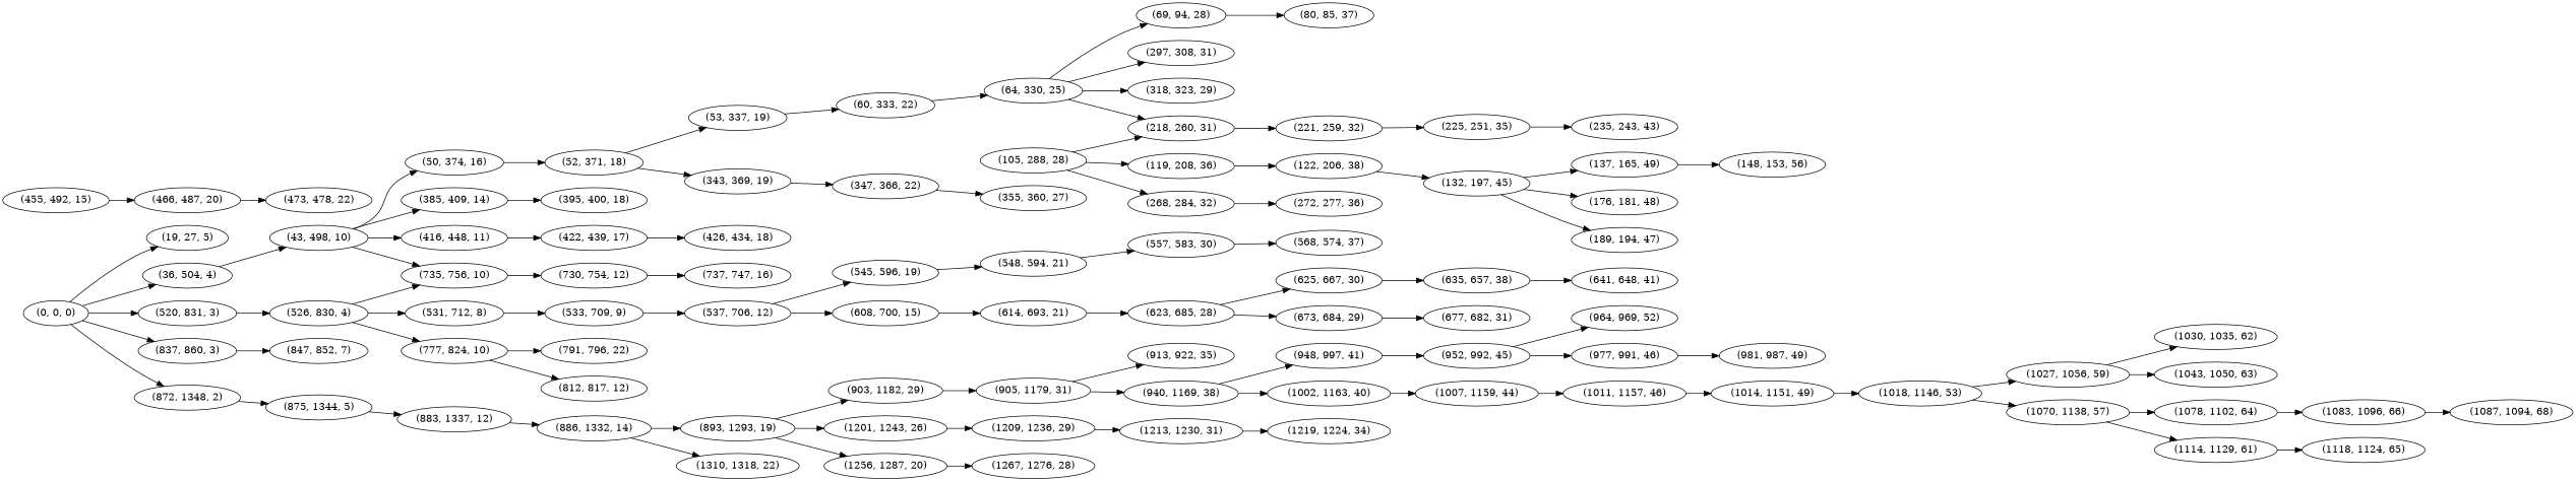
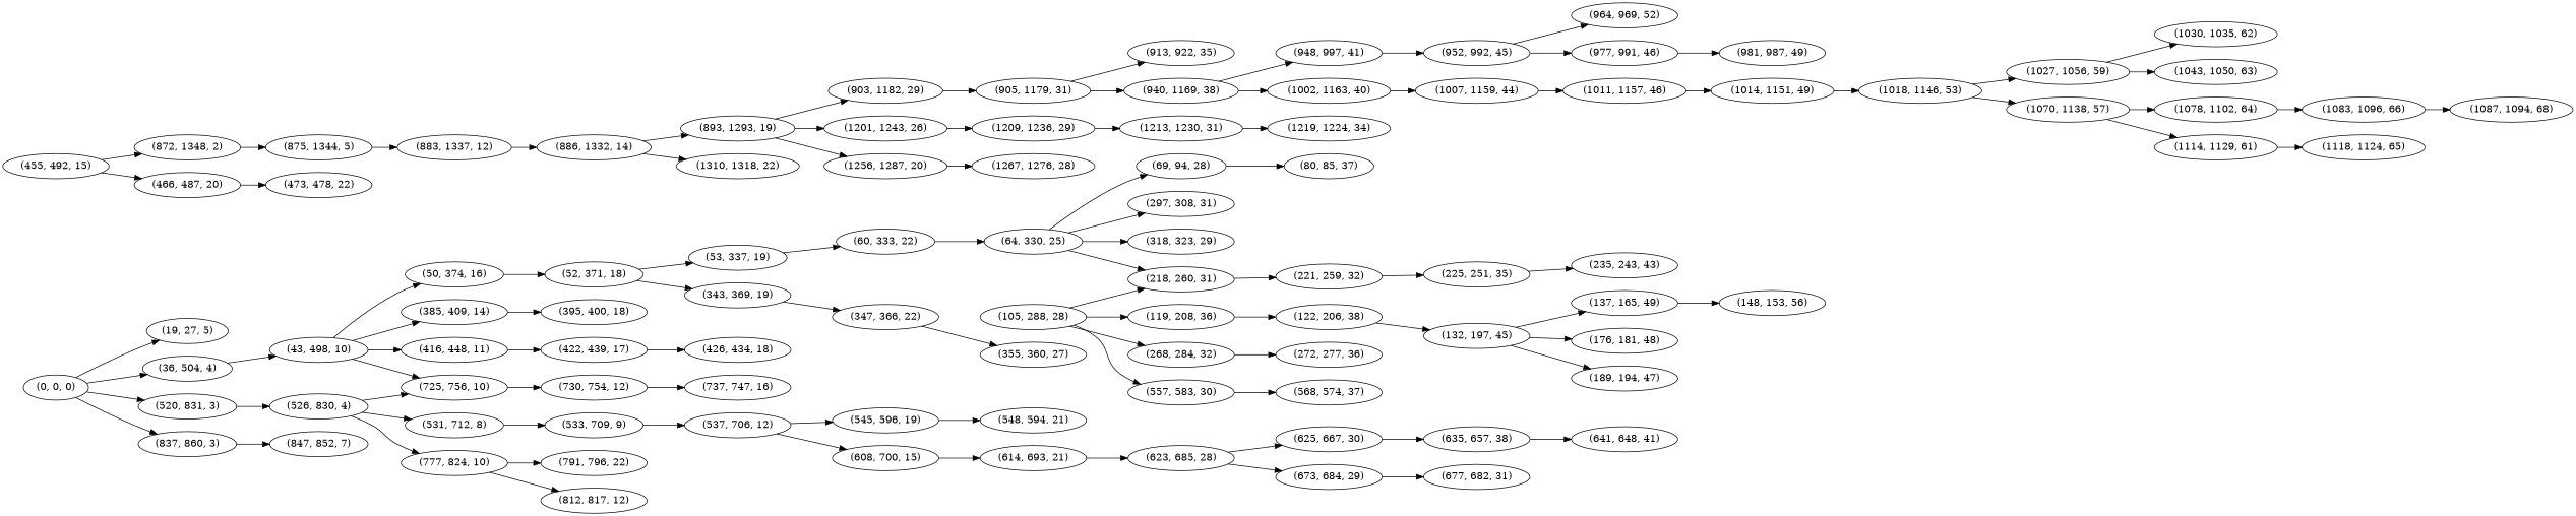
  digraph {
    rankdir=LR
    "(0, 0, 0)"
    "(19, 27, 5)"
    "(36, 504, 4)"
    "(520, 831, 3)"
    "(837, 860, 3)"
    "(872, 1348, 2)"
    "(43, 498, 10)"
    "(526, 830, 4)"
    "(847, 852, 7)"
    "(875, 1344, 5)"
    "(50, 374, 16)"
    "(385, 409, 14)"
    "(416, 448, 11)"
-   "(725, 756, 10)" [label="(735, 756, 10)"]
+   "(725, 756, 10)"
    "(52, 371, 18)"
    "(395, 400, 18)"
    "(422, 439, 17)"
    "(455, 492, 15)"
    "(466, 487, 20)"
    "(53, 337, 19)"
    "(343, 369, 19)"
    "(60, 333, 22)"
    "(347, 366, 22)"
    "(64, 330, 25)"
    "(69, 94, 28)"
    "(297, 308, 31)"
    "(318, 323, 29)"
    "(218, 260, 31)"
    "(80, 85, 37)"
    "(105, 288, 28)"
    "(119, 208, 36)"
    "(268, 284, 32)"
    "(122, 206, 38)"
    "(221, 259, 32)"
    "(272, 277, 36)"
    "(132, 197, 45)"
    "(137, 165, 49)"
    "(176, 181, 48)"
    "(189, 194, 47)"
    "(148, 153, 56)"
    "(225, 251, 35)"
    "(235, 243, 43)"
    "(355, 360, 27)"
    "(426, 434, 18)"
    "(473, 478, 22)"
    "(531, 712, 8)"
    "(777, 824, 10)"
    "(533, 709, 9)"
    "(730, 754, 12)"
    "(791, 796, 22)"
    "(812, 817, 12)"
    "(537, 706, 12)"
    "(545, 596, 19)"
    "(608, 700, 15)"
    "(548, 594, 21)"
    "(614, 693, 21)"
    "(557, 583, 30)"
    "(568, 574, 37)"
    "(623, 685, 28)"
    "(625, 667, 30)"
    "(673, 684, 29)"
    "(635, 657, 38)"
    "(677, 682, 31)"
    "(641, 648, 41)"
    "(737, 747, 16)"
    "(883, 1337, 12)"
    "(886, 1332, 14)"
    "(893, 1293, 19)"
    "(1310, 1318, 22)"
    "(903, 1182, 29)"
    "(1201, 1243, 26)"
    "(1256, 1287, 20)"
    "(905, 1179, 31)"
    "(1209, 1236, 29)"
    "(1267, 1276, 28)"
    "(913, 922, 35)"
    "(940, 1169, 38)"
    "(948, 997, 41)"
    "(1002, 1163, 40)"
    "(952, 992, 45)"
    "(1007, 1159, 44)"
    "(964, 969, 52)"
    "(977, 991, 46)"
    "(981, 987, 49)"
    "(1011, 1157, 46)"
    "(1014, 1151, 49)"
    "(1018, 1146, 53)"
    "(1027, 1056, 59)"
    "(1070, 1138, 57)"
    "(1030, 1035, 62)"
    "(1043, 1050, 63)"
    "(1078, 1102, 64)"
    "(1114, 1129, 61)"
    "(1083, 1096, 66)"
    "(1118, 1124, 65)"
    "(1087, 1094, 68)"
    "(1213, 1230, 31)"
    "(1219, 1224, 34)"
    "(0, 0, 0)" -> "(19, 27, 5)"
    "(0, 0, 0)" -> "(36, 504, 4)"
    "(0, 0, 0)" -> "(520, 831, 3)"
    "(0, 0, 0)" -> "(837, 860, 3)"
-   "(0, 0, 0)" -> "(872, 1348, 2)"
+   "(455, 492, 15)" -> "(872, 1348, 2)"
    "(36, 504, 4)" -> "(43, 498, 10)"
    "(520, 831, 3)" -> "(526, 830, 4)"
    "(837, 860, 3)" -> "(847, 852, 7)"
    "(872, 1348, 2)" -> "(875, 1344, 5)"
    "(43, 498, 10)" -> "(50, 374, 16)"
    "(43, 498, 10)" -> "(385, 409, 14)"
    "(43, 498, 10)" -> "(416, 448, 11)"
    "(43, 498, 10)" -> "(725, 756, 10)"
    "(526, 830, 4)" -> "(725, 756, 10)"
    "(526, 830, 4)" -> "(531, 712, 8)"
    "(526, 830, 4)" -> "(777, 824, 10)"
    "(875, 1344, 5)" -> "(883, 1337, 12)"
    "(50, 374, 16)" -> "(52, 371, 18)"
    "(385, 409, 14)" -> "(395, 400, 18)"
    "(416, 448, 11)" -> "(422, 439, 17)"
    "(725, 756, 10)" -> "(730, 754, 12)"
    "(52, 371, 18)" -> "(53, 337, 19)"
    "(52, 371, 18)" -> "(343, 369, 19)"
    "(422, 439, 17)" -> "(426, 434, 18)"
    "(455, 492, 15)" -> "(466, 487, 20)"
    "(466, 487, 20)" -> "(473, 478, 22)"
    "(53, 337, 19)" -> "(60, 333, 22)"
    "(343, 369, 19)" -> "(347, 366, 22)"
    "(60, 333, 22)" -> "(64, 330, 25)"
    "(347, 366, 22)" -> "(355, 360, 27)"
    "(64, 330, 25)" -> "(69, 94, 28)"
    "(64, 330, 25)" -> "(297, 308, 31)"
    "(64, 330, 25)" -> "(318, 323, 29)"
    "(64, 330, 25)" -> "(218, 260, 31)"
    "(69, 94, 28)" -> "(80, 85, 37)"
    "(218, 260, 31)" -> "(221, 259, 32)"
    "(105, 288, 28)" -> "(218, 260, 31)"
    "(105, 288, 28)" -> "(119, 208, 36)"
    "(105, 288, 28)" -> "(268, 284, 32)"
    "(119, 208, 36)" -> "(122, 206, 38)"
    "(268, 284, 32)" -> "(272, 277, 36)"
    "(122, 206, 38)" -> "(132, 197, 45)"
    "(221, 259, 32)" -> "(225, 251, 35)"
    "(132, 197, 45)" -> "(137, 165, 49)"
    "(132, 197, 45)" -> "(176, 181, 48)"
    "(132, 197, 45)" -> "(189, 194, 47)"
    "(137, 165, 49)" -> "(148, 153, 56)"
    "(225, 251, 35)" -> "(235, 243, 43)"
    "(531, 712, 8)" -> "(533, 709, 9)"
    "(777, 824, 10)" -> "(791, 796, 22)"
    "(777, 824, 10)" -> "(812, 817, 12)"
    "(533, 709, 9)" -> "(537, 706, 12)"
    "(730, 754, 12)" -> "(737, 747, 16)"
    "(537, 706, 12)" -> "(545, 596, 19)"
    "(537, 706, 12)" -> "(608, 700, 15)"
    "(545, 596, 19)" -> "(548, 594, 21)"
    "(608, 700, 15)" -> "(614, 693, 21)"
-   "(548, 594, 21)" -> "(557, 583, 30)"
+   "(105, 288, 28)" -> "(557, 583, 30)"
    "(614, 693, 21)" -> "(623, 685, 28)"
    "(557, 583, 30)" -> "(568, 574, 37)"
    "(623, 685, 28)" -> "(625, 667, 30)"
    "(623, 685, 28)" -> "(673, 684, 29)"
    "(625, 667, 30)" -> "(635, 657, 38)"
    "(673, 684, 29)" -> "(677, 682, 31)"
    "(635, 657, 38)" -> "(641, 648, 41)"
    "(883, 1337, 12)" -> "(886, 1332, 14)"
    "(886, 1332, 14)" -> "(893, 1293, 19)"
    "(886, 1332, 14)" -> "(1310, 1318, 22)"
    "(893, 1293, 19)" -> "(903, 1182, 29)"
    "(893, 1293, 19)" -> "(1201, 1243, 26)"
    "(893, 1293, 19)" -> "(1256, 1287, 20)"
    "(903, 1182, 29)" -> "(905, 1179, 31)"
    "(1201, 1243, 26)" -> "(1209, 1236, 29)"
    "(1256, 1287, 20)" -> "(1267, 1276, 28)"
    "(905, 1179, 31)" -> "(913, 922, 35)"
    "(905, 1179, 31)" -> "(940, 1169, 38)"
    "(1209, 1236, 29)" -> "(1213, 1230, 31)"
    "(940, 1169, 38)" -> "(948, 997, 41)"
    "(940, 1169, 38)" -> "(1002, 1163, 40)"
    "(948, 997, 41)" -> "(952, 992, 45)"
    "(1002, 1163, 40)" -> "(1007, 1159, 44)"
    "(952, 992, 45)" -> "(964, 969, 52)"
    "(952, 992, 45)" -> "(977, 991, 46)"
    "(1007, 1159, 44)" -> "(1011, 1157, 46)"
    "(977, 991, 46)" -> "(981, 987, 49)"
    "(1011, 1157, 46)" -> "(1014, 1151, 49)"
    "(1014, 1151, 49)" -> "(1018, 1146, 53)"
    "(1018, 1146, 53)" -> "(1027, 1056, 59)"
    "(1018, 1146, 53)" -> "(1070, 1138, 57)"
    "(1027, 1056, 59)" -> "(1030, 1035, 62)"
    "(1027, 1056, 59)" -> "(1043, 1050, 63)"
    "(1070, 1138, 57)" -> "(1078, 1102, 64)"
    "(1070, 1138, 57)" -> "(1114, 1129, 61)"
    "(1078, 1102, 64)" -> "(1083, 1096, 66)"
    "(1114, 1129, 61)" -> "(1118, 1124, 65)"
    "(1083, 1096, 66)" -> "(1087, 1094, 68)"
    "(1213, 1230, 31)" -> "(1219, 1224, 34)"
  }
